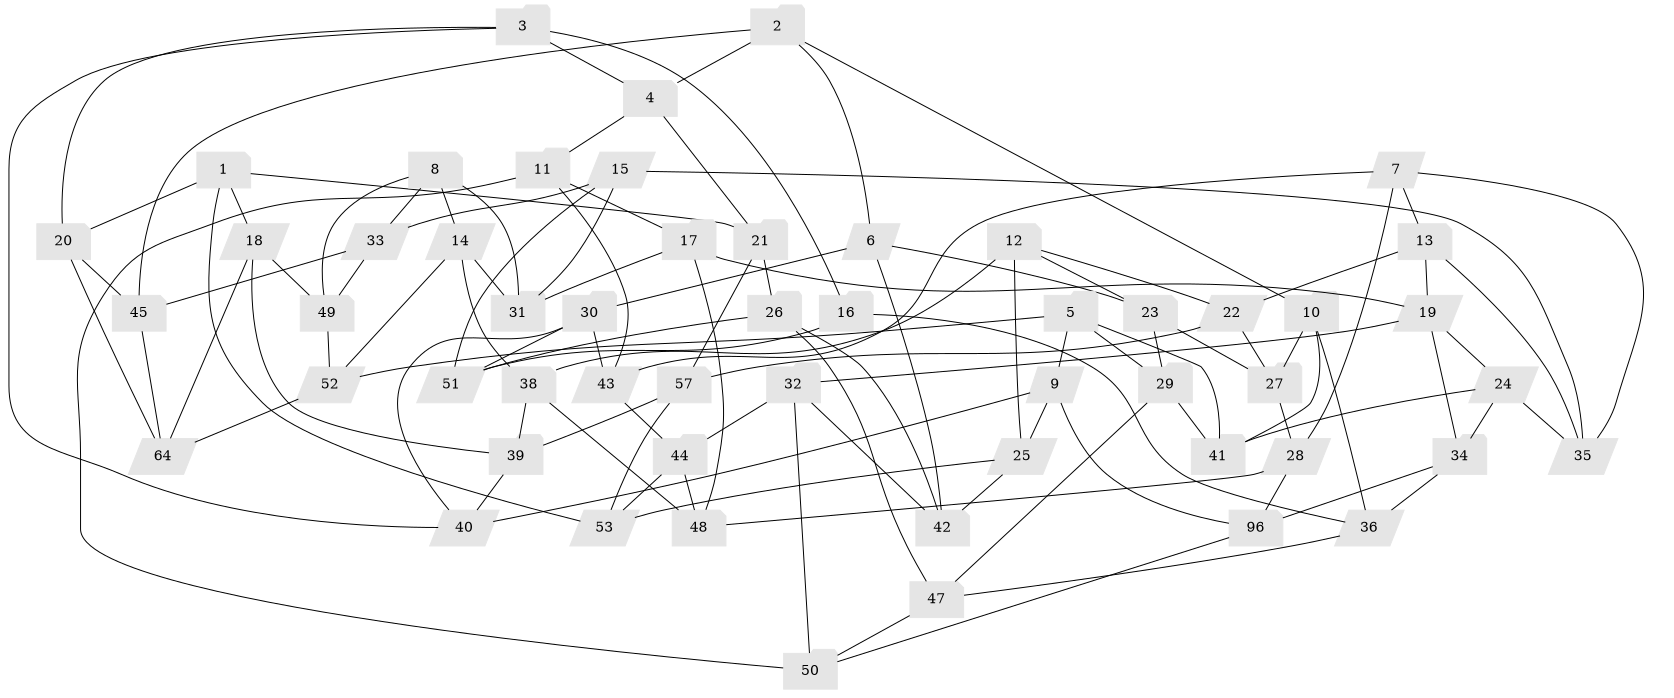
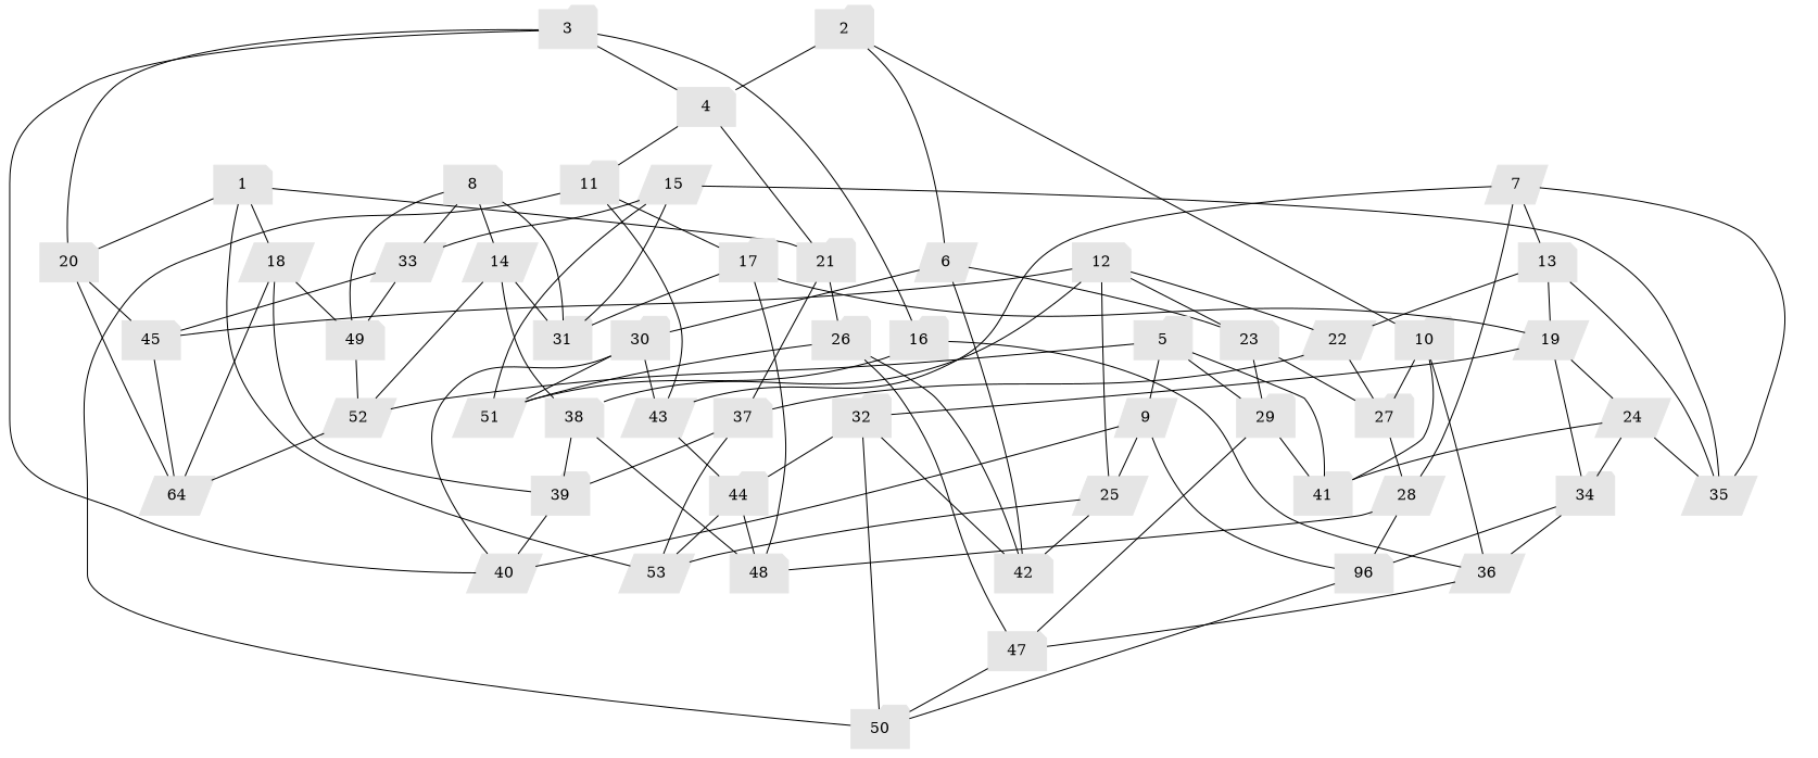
  graph {
    node [color=gray90 shape=parallelogram style=filled]
    1 [shape=note]
    18
    20 [shape=note]
    21 [shape=folder]
    53
    49 [shape=note]
    39 [shape=folder]
    n8 [label=64]
    45 [shape=note]
    26 [shape=folder]
-   37 [shape=note label=57]
+   37 [shape=note]
    2 [shape=folder]
    4 [shape=note]
    6
    10 [shape=folder]
    11 [shape=folder]
    23 [shape=note]
    30 [shape=folder]
    42 [shape=note]
    41 [shape=folder]
    27 [shape=folder]
    36
    3 [shape=folder]
    16 [shape=folder]
    40
    51
    43
    17 [shape=folder]
    50 [shape=folder]
    5 [shape=folder]
    9
    29 [shape=folder]
    52
    25
    n35 [label=96 shape=note]
    47 [shape=note]
    13 [shape=note]
    7
    28
    35
    22
    19
    48 [shape=note]
    44 [shape=folder]
    8 [shape=note]
    14
    31 [shape=folder]
    33
    38 [shape=note]
    12 [shape=note]
    15
    24
    32 [shape=folder]
    34 [shape=folder]
    1 -- 18
    1 -- 20
    1 -- 21
    1 -- 53
    18 -- 49
    18 -- 39
    18 -- n8
    20 -- n8
    20 -- 45
    21 -- 26
    21 -- 37
    49 -- 52
    39 -- 40
    45 -- n8
    26 -- 42
    26 -- 51
    26 -- 47
    37 -- 53
    37 -- 39
-   2 -- 45
+   12 -- 45
    2 -- 4
    2 -- 6
    2 -- 10
    4 -- 21
    4 -- 11
    6 -- 23
    6 -- 30
    6 -- 42
    10 -- 41
    10 -- 27
    10 -- 36
    11 -- 43
    11 -- 17
    11 -- 50
    23 -- 27
    23 -- 29
    30 -- 40
    30 -- 51
    30 -- 43
    27 -- 28
    36 -- 47
    3 -- 20
    3 -- 4
    3 -- 16
    3 -- 40
    16 -- 36
    16 -- 51
    43 -- 44
    17 -- 19
    17 -- 48
    17 -- 31
    5 -- 41
    5 -- 9
    5 -- 29
    5 -- 52
    9 -- 40
    9 -- 25
    9 -- n35
    29 -- 41
    29 -- 47
    52 -- n8
    25 -- 53
    25 -- 42
    n35 -- 50
    47 -- 50
    13 -- 35
    13 -- 22
    13 -- 19
    7 -- 43
    7 -- 13
    7 -- 28
    7 -- 35
    28 -- n35
    28 -- 48
    22 -- 37
    22 -- 27
    19 -- 24
    19 -- 32
    19 -- 34
    44 -- 53
    44 -- 48
    8 -- 49
    8 -- 14
    8 -- 31
    8 -- 33
    14 -- 52
    14 -- 31
    14 -- 38
    33 -- 49
    33 -- 45
    38 -- 39
    38 -- 48
    12 -- 23
    12 -- 25
    12 -- 22
    12 -- 38
    15 -- 51
    15 -- 35
    15 -- 31
    15 -- 33
    24 -- 41
    24 -- 35
    24 -- 34
    32 -- 42
    32 -- 50
    32 -- 44
    34 -- 36
    34 -- n35
  }
